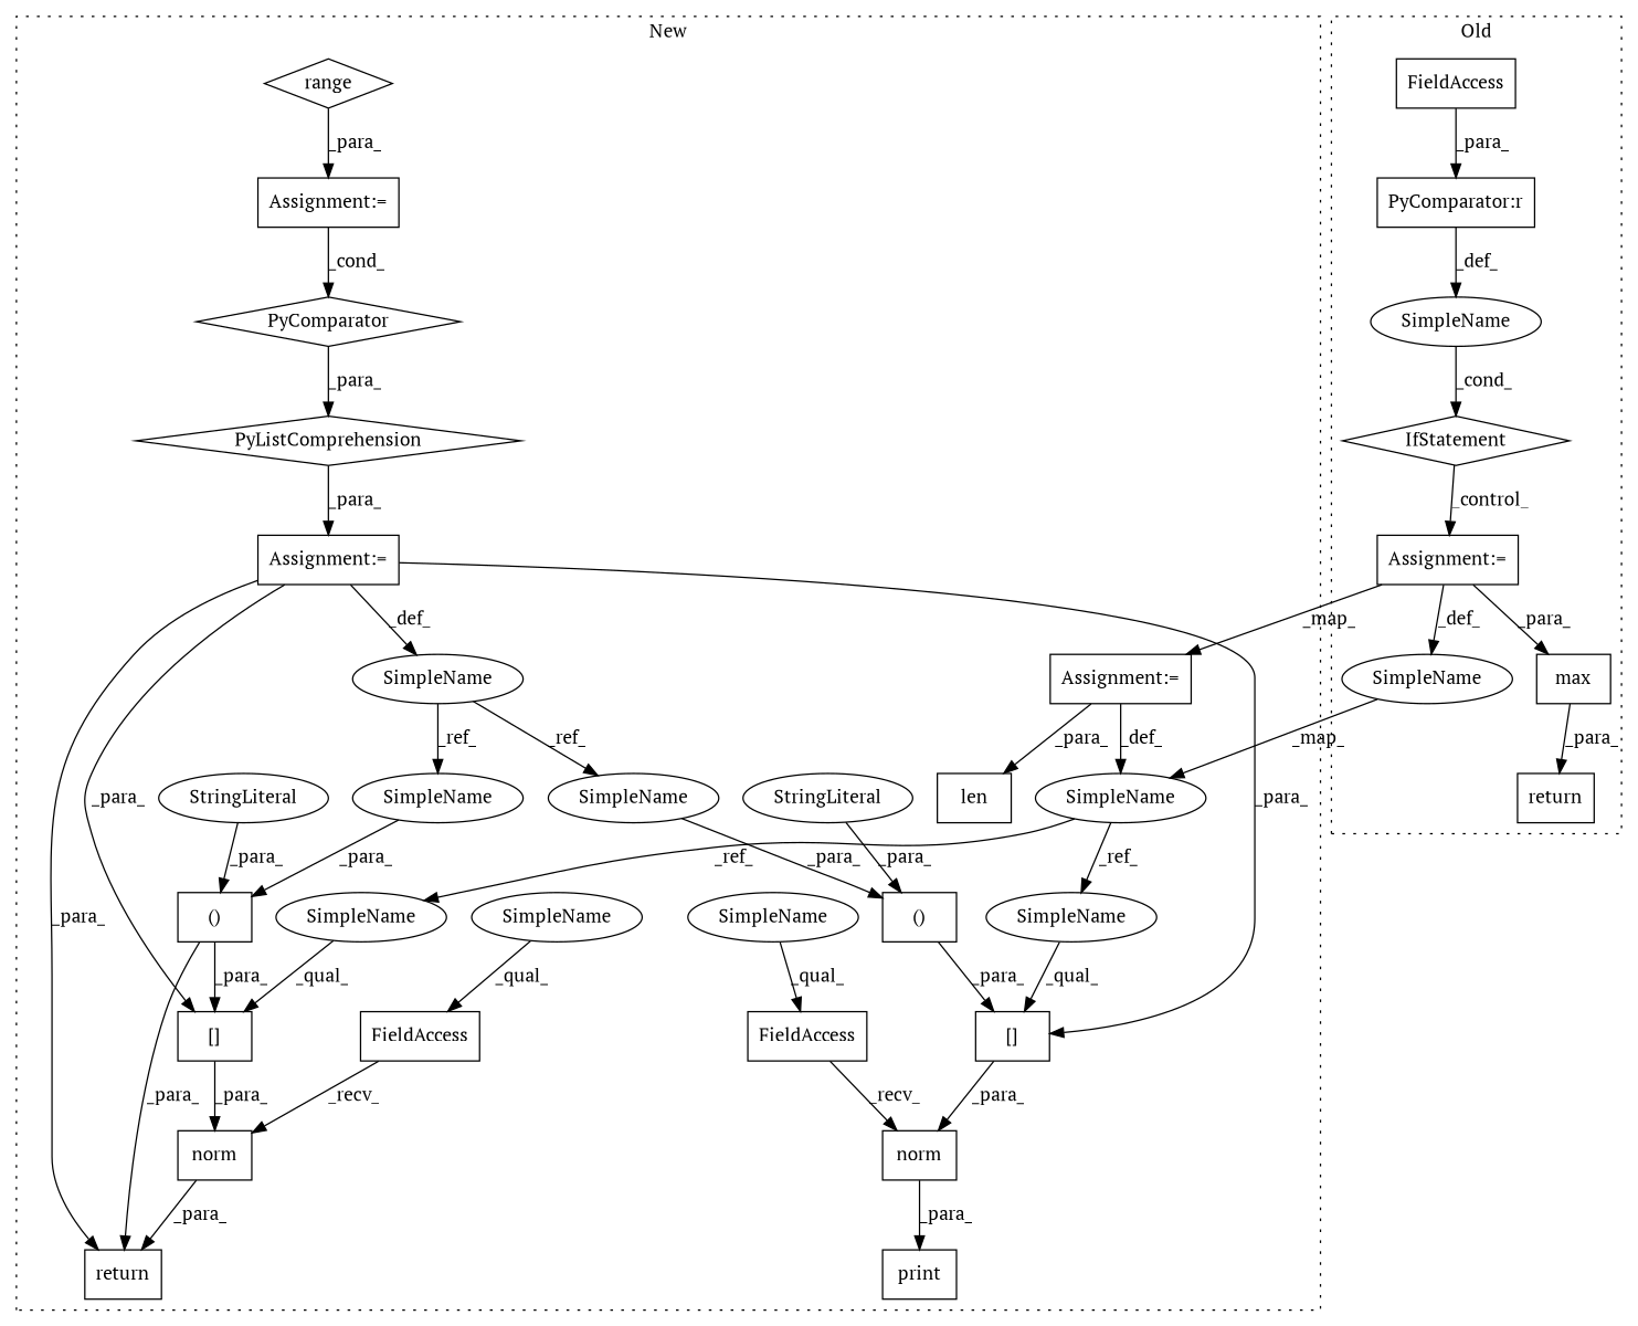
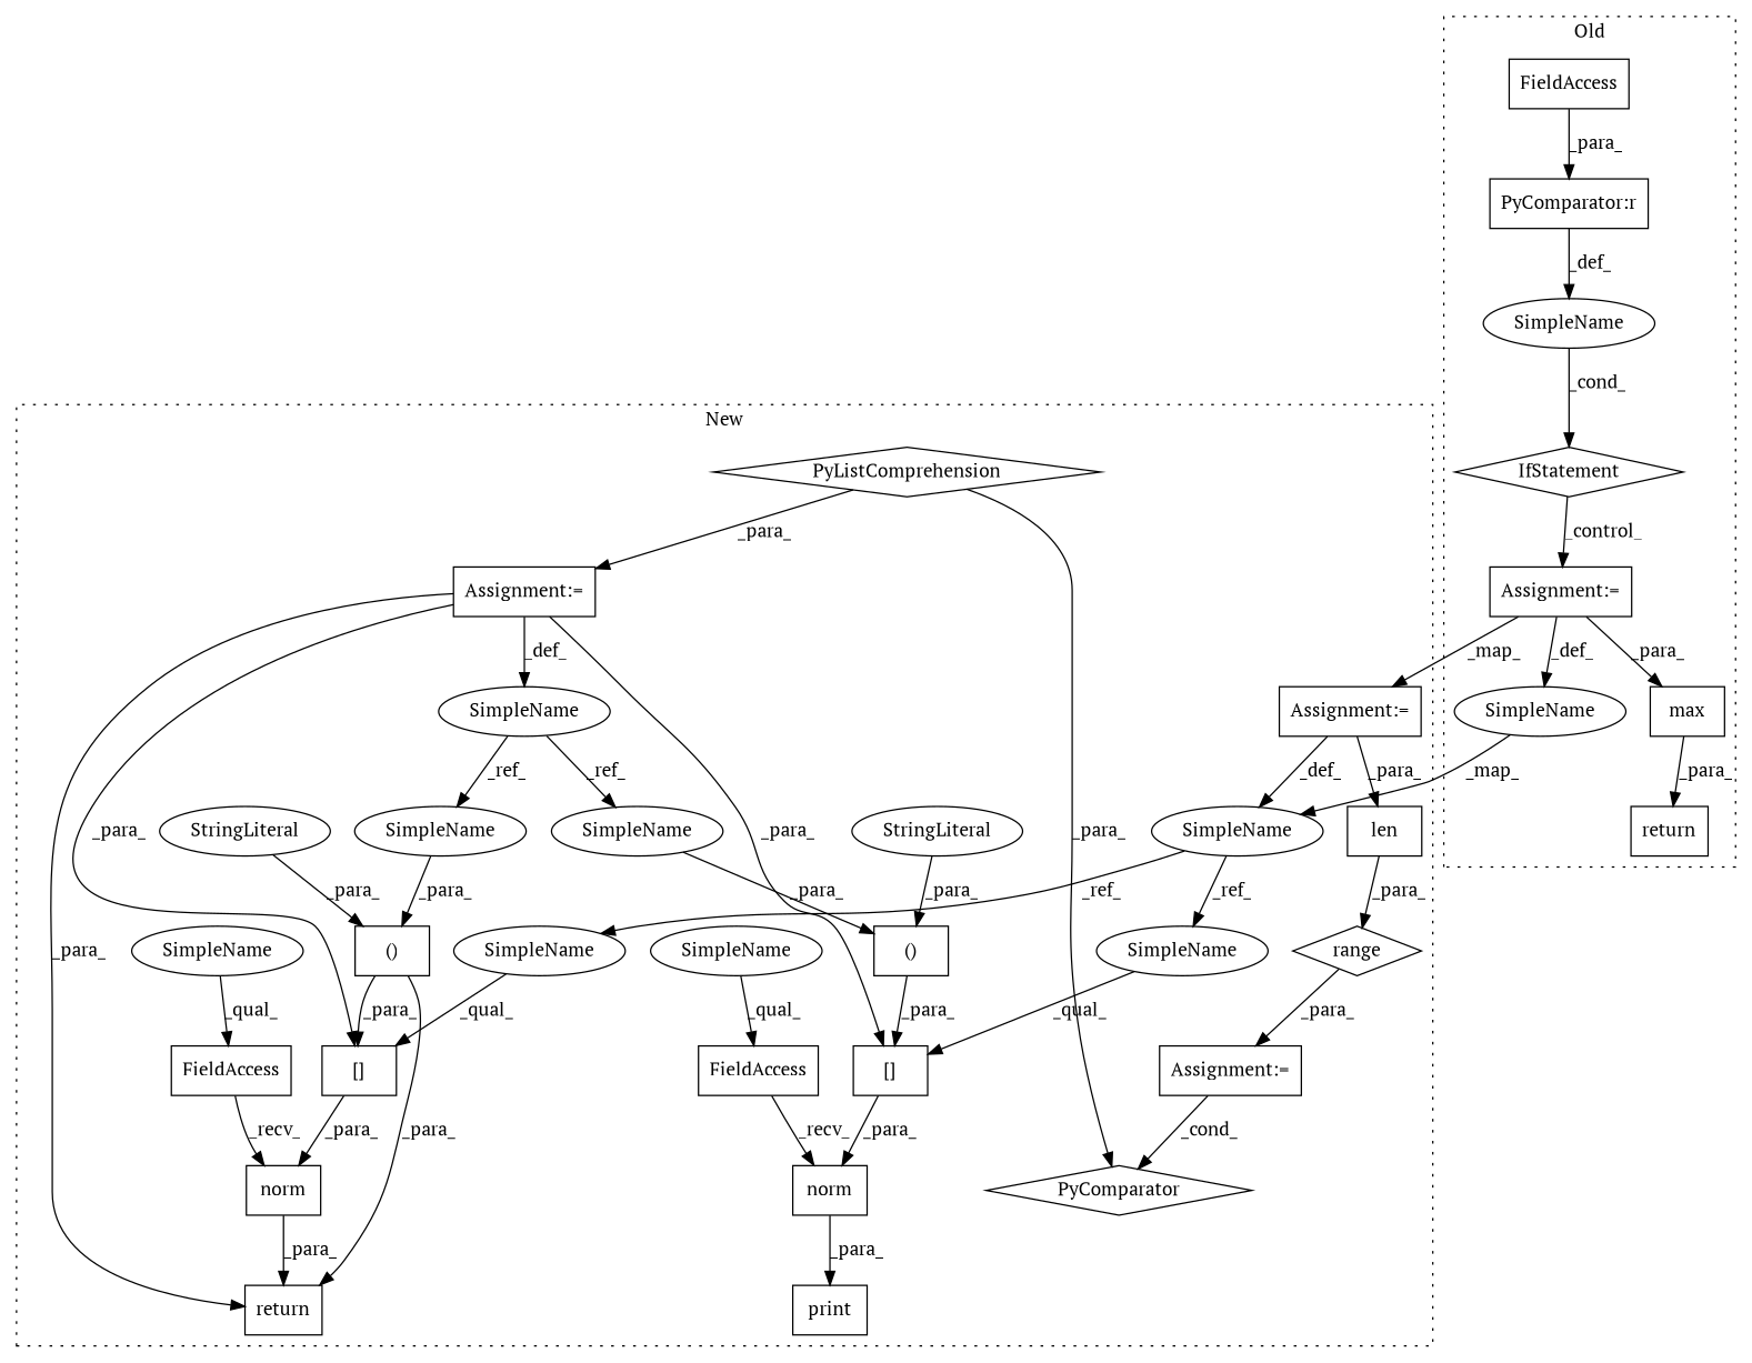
  digraph {
    fontname="PT Serif"
    node [a=42 fontname="PT Serif" l=1 s=1633 shape=box]
    edge [fontname="PT Serif"]
    n1 [a=32 l="4,1" label=max s="1389,1394"]
    n2 [a=41 l=7 label=return s=1376]
    n3 [a=7 label="Assignment:=" s=1303]
    n4 [a=27 l=4 label="PyComparator:r" s=1284]
    n5 [label=SimpleName shape=ellipse l="" s=""]
    n6 [a=25 l="4,2" label=IfStatement s="1279,1292" shape=diamond]
    n7 [a=22 l=4 label=FieldAccess s=1288]
    n8 [label=SimpleName s=1302 shape=ellipse]
    n9 [a=32 l="5,1" label=norm s="1646,1692"]
    n10 [a=22 l=12 label=FieldAccess]
    n11 [a=7 l=55 label="Assignment:=" s=1490]
    n12 [a=106 l=32 label="()" s=1658]
    n13 [a=2 l="7,2" label="[]" s="1651,1690"]
    n14 [a=106 l=32 label="()" s=1584]
    n15 [a=2 l="7,2" label="[]" s="1577,1616"]
    n16 [a=32 l="6,1" label=range s="1497,1512" shape=diamond]
    n17 [a=113 l=55 label=PyComparator s=1490 shape=diamond]
    n18 [a=32 l="6,1" label=print s="1553,1619"]
    n19 [a=22 l=12 label=FieldAccess s=1559]
    n20 [a=32 l="4,1" label=len s="1503,1511"]
    n21 [l=3 label=SimpleName s=1416 shape=ellipse]
    n22 [a=109 l=122 label=PyListComprehension s=1431 shape=diamond]
    n23 [a=45 l=16 label=StringLiteral s=1658 shape=ellipse]
    n24 [a=45 l=16 label=StringLiteral s=1584 shape=ellipse]
    n25 [a=7 l=12 label="Assignment:=" s=1419]
    n26 [a=41 l=7 label=return s=1626]
    n27 [a=32 l="5,1" label=norm s="1572,1618"]
    n28 [a=7 label="Assignment:=" s=1332]
    n29 [label=SimpleName s=1331 shape=ellipse]
    n30 [l=5 label=SimpleName s=1559 shape=ellipse]
    n31 [l=5 label=SimpleName shape=ellipse]
    n32 [label=SimpleName s=1651 shape=ellipse]
    n33 [label=SimpleName s=1577 shape=ellipse]
    n34 [l=3 label=SimpleName s=1613 shape=ellipse]
    n35 [l=3 label=SimpleName s=1687 shape=ellipse]
    subgraph cluster_1 {
      label=Old
      style=dotted
      n1
      n2
      n3
      n4
      n5
      n6
      n7
      n8
    }
    subgraph cluster_2 {
      label=New
      style=dotted
      n9
      n10
      n11
      n12
      n13
      n14
      n15
      n16
      n17
      n18
      n19
      n20
      n21
      n22
      n23
      n24
      n25
      n26
      n27
      n28
      n29
      n30
      n31
      n32
      n33
      n34
      n35
    }
    n1 -> n2 [label=_para_]
    n3 -> n1 [label=_para_]
    n3 -> n8 [label=_def_]
    n3 -> n28 [label=_map_]
    n4 -> n5 [label=_def_]
    n5 -> n6 [label=_cond_]
    n6 -> n3 [label=_control_]
    n7 -> n4 [label=_para_]
    n8 -> n29 [label=_map_]
    n9 -> n26 [label=_para_]
    n10 -> n9 [label=_recv_]
    n11 -> n17 [label=_cond_]
    n12 -> n13 [label=_para_]
    n12 -> n26 [label=_para_]
    n13 -> n9 [label=_para_]
    n14 -> n15 [label=_para_]
    n15 -> n27 [label=_para_]
    n16 -> n11 [label=_para_]
-   n17 -> n22 [label=_para_]
+   n22 -> n17 [label=_para_]
    n19 -> n27 [label=_recv_]
+   n20 -> n16 [label=_para_]
    n21 -> n34 [label=_ref_]
    n21 -> n35 [label=_ref_]
    n22 -> n25 [label=_para_]
    n23 -> n12 [label=_para_]
    n24 -> n14 [label=_para_]
    n25 -> n13 [label=_para_]
    n25 -> n15 [label=_para_]
    n25 -> n21 [label=_def_]
    n25 -> n26 [label=_para_]
    n27 -> n18 [label=_para_]
    n28 -> n20 [label=_para_]
    n28 -> n29 [label=_def_]
    n29 -> n32 [label=_ref_]
    n29 -> n33 [label=_ref_]
    n30 -> n19 [label=_qual_]
    n31 -> n10 [label=_qual_]
    n32 -> n13 [label=_qual_]
    n33 -> n15 [label=_qual_]
    n34 -> n14 [label=_para_]
    n35 -> n12 [label=_para_]
  }
